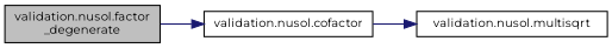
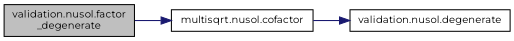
  digraph {
    fontname=Montserrat
    rankdir=LR
    node [color=black fillcolor=white fontname=Montserrat fontsize=10 shape=record style=filled]
    edge [color=midnightblue fontname=Montserrat fontsize=10 labelfontname=Helvetica labelfontsize=10 style=solid]
    n1 [fillcolor=grey75 fontcolor=black height=0.2 label="validation.nusol.factor\l_degenerate" width=0.4]
-   n2 [height=0.2 label="validation.nusol.cofactor" width=0.4]
-   n3 [height=0.2 label="validation.nusol.multisqrt" width=0.4]
+   n2 [height=0.2 label="multisqrt.nusol.cofactor" width=0.4]
+   n3 [height=0.2 label="validation.nusol.degenerate" width=0.4]
    n1 -> n2
    n2 -> n3
  }
